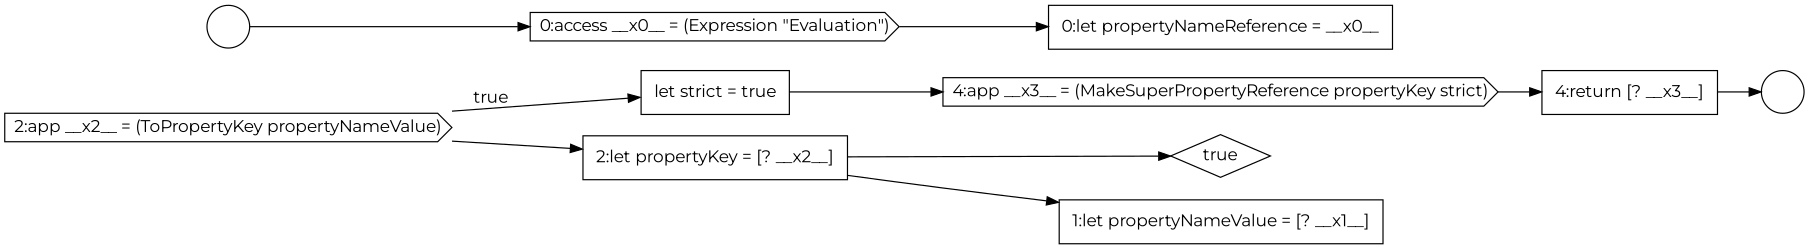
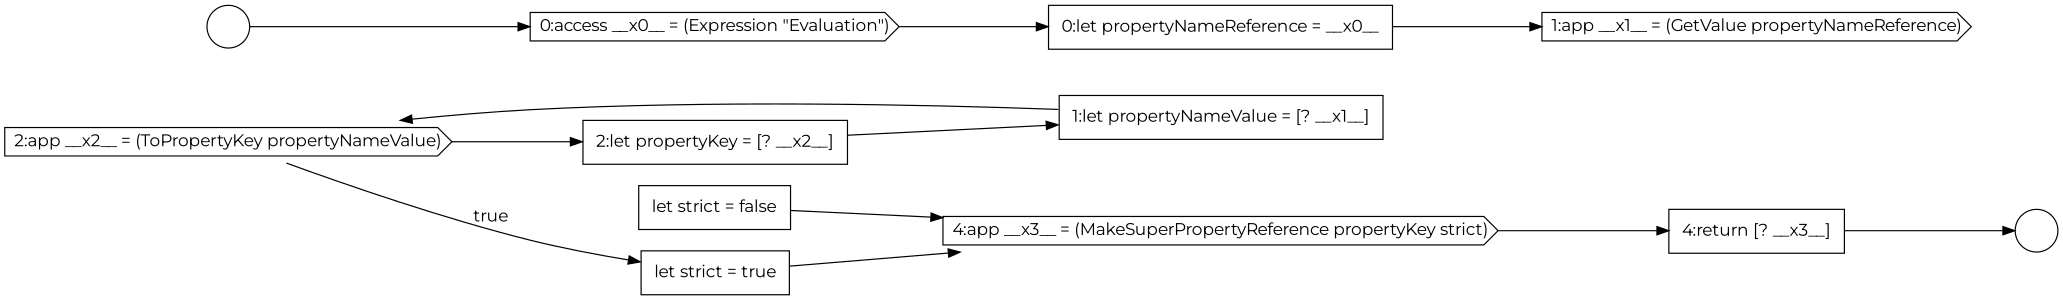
  digraph {
    fontname=Montserrat
    rankdir=LR
    node [color=black fillcolor=white fontname=Montserrat shape=none style=filled]
    edge [color=black fontname=Montserrat]
    n1 [label=<<font color="black">     <table border="0" cellborder="1" cellspacing="0" cellpadding="10">       <tr><td align="left">4:return [? __x3__]</td></tr>     </table>   </font>> margin=0]
    n2 [label=" " shape=circle]
-   n3 [label=<<font color="black">true</font>> shape=diamond]
    n4 [label=<<font color="black">     <table border="0" cellborder="1" cellspacing="0" cellpadding="10">       <tr><td align="left">let strict = true</td></tr>     </table>   </font>> margin=0]
    n5 [label=<<font color="black">4:app __x3__ = (MakeSuperPropertyReference propertyKey strict)</font>> shape=cds]
+   n6 [label=<<font color="black">     <table border="0" cellborder="1" cellspacing="0" cellpadding="10">       <tr><td align="left">let strict = false</td></tr>     </table>   </font>> margin=0]
    n7 [label=" " shape=circle]
    n8 [label=<<font color="black">0:access __x0__ = (Expression &quot;Evaluation&quot;)</font>> shape=cds]
    n9 [label=<<font color="black">     <table border="0" cellborder="1" cellspacing="0" cellpadding="10">       <tr><td align="left">0:let propertyNameReference = __x0__</td></tr>     </table>   </font>> margin=0]
    n10 [label=<<font color="black">     <table border="0" cellborder="1" cellspacing="0" cellpadding="10">       <tr><td align="left">1:let propertyNameValue = [? __x1__]</td></tr>     </table>   </font>> margin=0]
    n11 [label=<<font color="black">2:app __x2__ = (ToPropertyKey propertyNameValue)</font>> shape=cds]
    n12 [label=<<font color="black">     <table border="0" cellborder="1" cellspacing="0" cellpadding="10">       <tr><td align="left">2:let propertyKey = [? __x2__]</td></tr>     </table>   </font>> margin=0]
+   n13 [label=<<font color="black">1:app __x1__ = (GetValue propertyNameReference)</font>> shape=cds]
    n1 -> n2
    n4 -> n5
    n5 -> n1
+   n6 -> n5
    n7 -> n8
    n8 -> n9
+   n9 -> n13
+   n10 -> n11
    n11 -> n4 [label=<<font color="black">true</font>>]
    n11 -> n12
-   n12 -> n3
    n12 -> n10
  }
